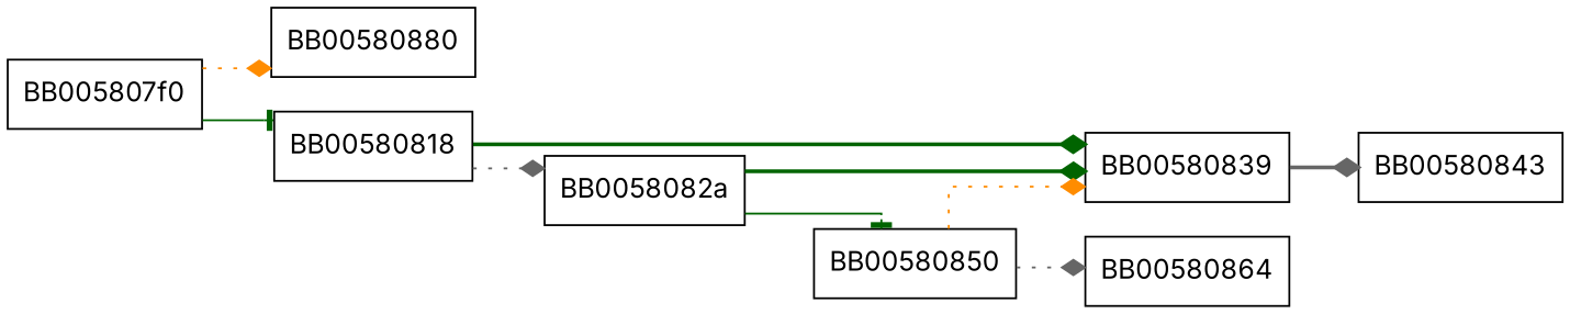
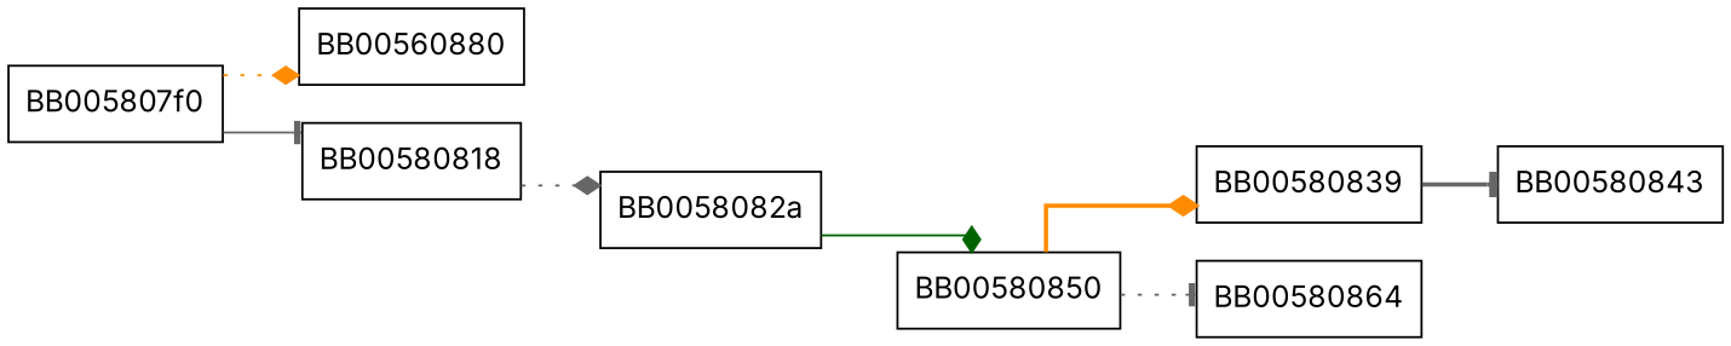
  digraph {
    fontname=Inter
    rankdir=LR
    splines=ortho
    node [fontname=Inter shape=box]
    edge [arrowhead=diamond color=gray40 fontname=Inter style=dotted]
    BB005807f0
-   BB00580880
+   BB00580880 [label=BB00560880]
    BB00580818
    BB00580839
    BB0058082a
    BB00580843
    BB00580850
    BB00580864
    BB005807f0 -> BB00580880 [color=darkorange]
-   BB005807f0 -> BB00580818 [arrowhead=tee color=darkgreen style=solid]
-   BB00580818 -> BB00580839 [color=darkgreen style=bold]
+   BB005807f0 -> BB00580818 [arrowhead=tee style=solid]
    BB00580818 -> BB0058082a
-   BB00580839 -> BB00580843 [style=bold]
-   BB0058082a -> BB00580839 [color=darkgreen style=bold]
-   BB0058082a -> BB00580850 [arrowhead=tee color=darkgreen style=solid]
-   BB00580850 -> BB00580839 [color=darkorange]
-   BB00580850 -> BB00580864
+   BB00580839 -> BB00580843 [arrowhead=tee style=bold]
+   BB0058082a -> BB00580850 [color=darkgreen style=solid]
+   BB00580850 -> BB00580839 [color=darkorange style=bold]
+   BB00580850 -> BB00580864 [arrowhead=tee]
  }
